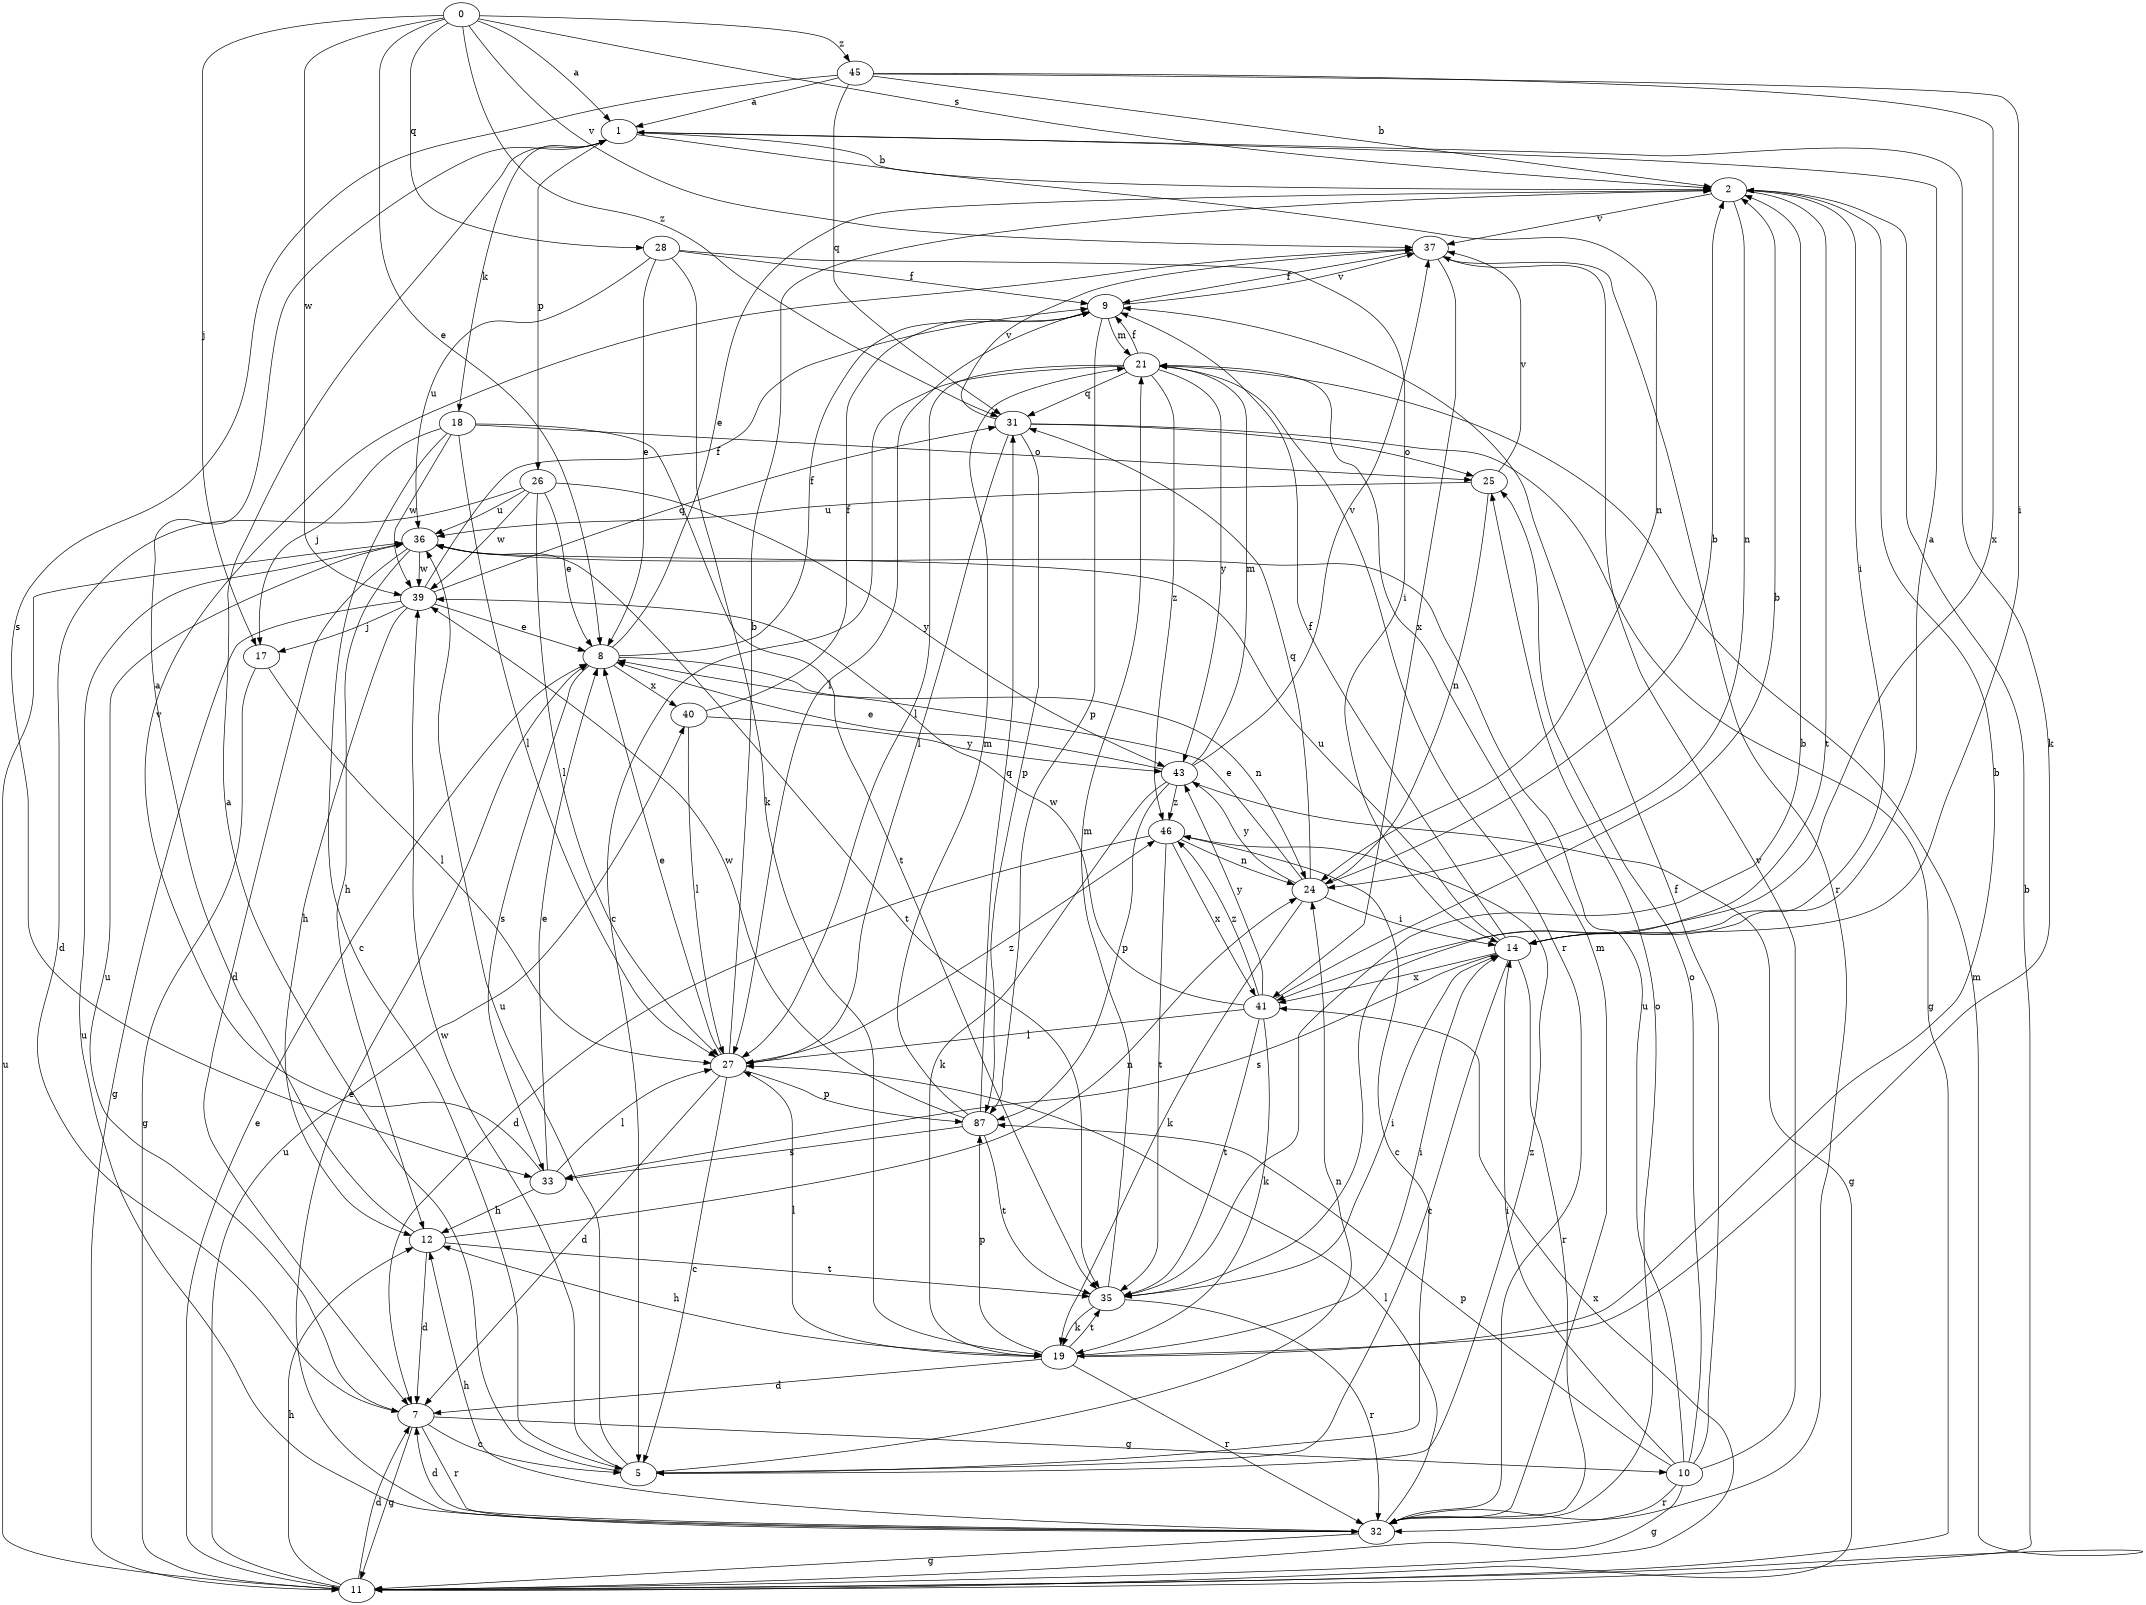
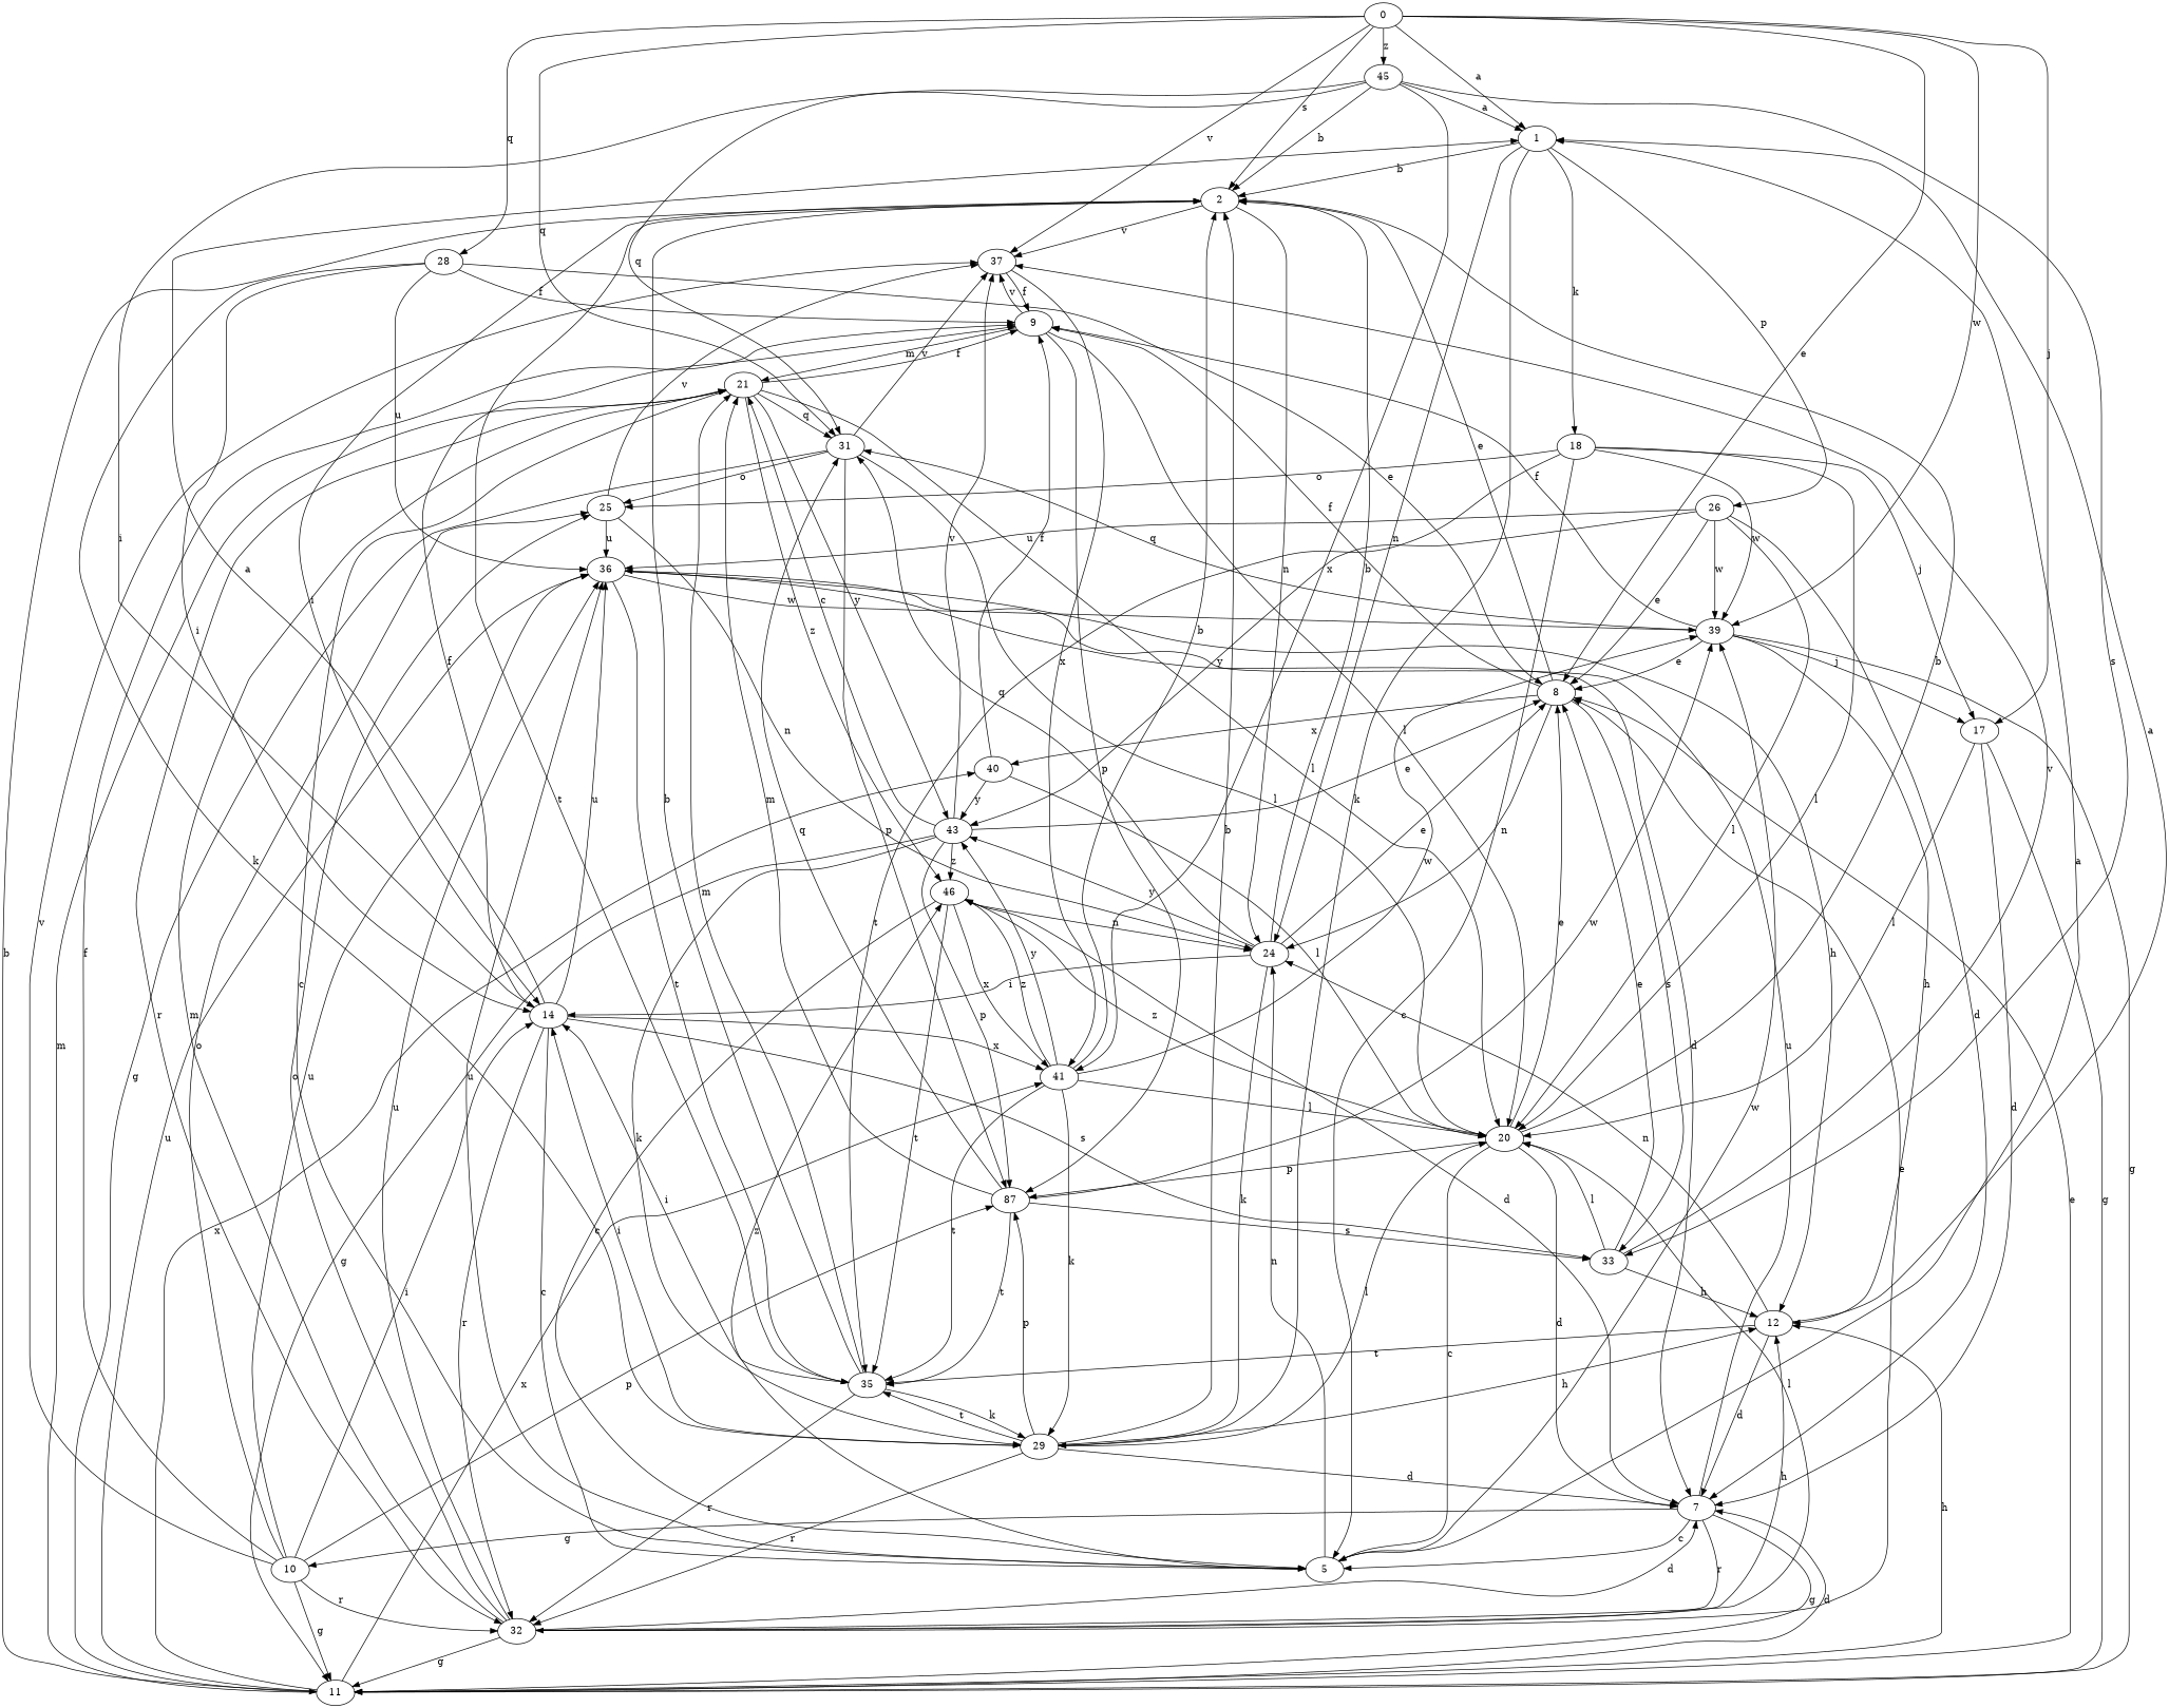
  strict digraph {
    0
    1
    2
    8
    17
    28
    n7 [label=31]
    37
    39
    45
    18
-   19
+   19 [label=29]
    24
    26
    14
    35
    9
    33
    40
    7
    11
-   20 [label=27]
+   20
    36
    n24 [label=87]
    25
    32
    41
    12
    5
    43
    21
    46
    10
    0 -> 1 [label=a]
    0 -> 2 [label=s]
    0 -> 8 [label=e]
    0 -> 17 [label=j]
    0 -> 28 [label=q]
-   0 -> n7 [label=z]
+   0 -> n7 [label=q]
    0 -> 37 [label=v]
    0 -> 39 [label=w]
    0 -> 45 [label=z]
    1 -> 2 [label=b]
    1 -> 18 [label=k]
    1 -> 19 [label=k]
    1 -> 24 [label=n]
    1 -> 26 [label=p]
    2 -> 37 [label=v]
    2 -> 24 [label=n]
    2 -> 14 [label=i]
    2 -> 35 [label=t]
    8 -> 2 [label=e]
    8 -> 24 [label=n]
    8 -> 9 [label=f]
    8 -> 33 [label=s]
    8 -> 40 [label=x]
+   17 -> 7 [label=d]
    17 -> 11 [label=g]
    17 -> 20 [label=l]
    28 -> 8 [label=e]
    28 -> 19 [label=k]
    28 -> 14 [label=i]
    28 -> 9 [label=f]
    28 -> 36 [label=u]
    n7 -> 37 [label=v]
    n7 -> 11 [label=g]
    n7 -> 20 [label=l]
    n7 -> n24 [label=p]
    n7 -> 25 [label=o]
    37 -> 9 [label=f]
-   37 -> 32 [label=r]
    37 -> 41 [label=x]
    39 -> 8 [label=e]
    39 -> 17 [label=j]
    39 -> n7 [label=q]
    39 -> 9 [label=f]
    39 -> 11 [label=g]
    39 -> 12 [label=h]
    45 -> 1 [label=a]
    45 -> 2 [label=b]
    45 -> n7 [label=q]
    45 -> 14 [label=i]
    45 -> 33 [label=s]
    45 -> 41 [label=x]
    18 -> 17 [label=j]
    18 -> 39 [label=w]
    18 -> 35 [label=t]
    18 -> 20 [label=l]
    18 -> 25 [label=o]
    18 -> 5 [label=c]
    19 -> 2 [label=b]
    19 -> 14 [label=i]
    19 -> 35 [label=t]
    19 -> 7 [label=d]
    19 -> 20 [label=l]
    19 -> n24 [label=p]
    19 -> 32 [label=r]
    19 -> 12 [label=h]
    24 -> 2 [label=b]
    24 -> 8 [label=e]
    24 -> n7 [label=q]
    24 -> 19 [label=k]
    24 -> 14 [label=i]
    24 -> 43 [label=y]
    26 -> 8 [label=e]
    26 -> 39 [label=w]
    26 -> 7 [label=d]
    26 -> 20 [label=l]
    26 -> 36 [label=u]
    26 -> 43 [label=y]
    14 -> 1 [label=a]
    14 -> 9 [label=f]
    14 -> 33 [label=s]
    14 -> 36 [label=u]
    14 -> 32 [label=r]
    14 -> 41 [label=x]
    14 -> 5 [label=c]
    35 -> 2 [label=b]
    35 -> 19 [label=k]
    35 -> 14 [label=i]
    35 -> 32 [label=r]
    35 -> 21 [label=m]
    9 -> 37 [label=v]
    9 -> 20 [label=l]
    9 -> n24 [label=p]
    9 -> 21 [label=m]
    33 -> 8 [label=e]
    33 -> 37 [label=v]
    33 -> 20 [label=l]
    33 -> 12 [label=h]
    40 -> 9 [label=f]
    40 -> 20 [label=l]
    40 -> 43 [label=y]
    7 -> 11 [label=g]
    7 -> 36 [label=u]
    7 -> 32 [label=r]
    7 -> 5 [label=c]
    7 -> 10 [label=g]
    11 -> 2 [label=b]
    11 -> 8 [label=e]
-   11 -> 40 [label=u]
+   11 -> 40 [label=x]
    11 -> 7 [label=d]
    11 -> 36 [label=u]
    11 -> 41 [label=x]
    11 -> 12 [label=h]
    11 -> 21 [label=m]
    20 -> 2 [label=b]
    20 -> 8 [label=e]
    20 -> 7 [label=d]
    20 -> n24 [label=p]
    20 -> 5 [label=c]
    20 -> 46 [label=z]
    36 -> 39 [label=w]
    36 -> 35 [label=t]
    36 -> 7 [label=d]
    36 -> 12 [label=h]
    n24 -> n7 [label=q]
    n24 -> 39 [label=w]
    n24 -> 35 [label=t]
    n24 -> 33 [label=s]
    n24 -> 21 [label=m]
    25 -> 37 [label=v]
    25 -> 24 [label=n]
    25 -> 36 [label=u]
    32 -> 8 [label=e]
    32 -> 7 [label=d]
    32 -> 11 [label=g]
    32 -> 20 [label=l]
    32 -> 36 [label=u]
    32 -> 25 [label=o]
    32 -> 12 [label=h]
    32 -> 21 [label=m]
    41 -> 2 [label=b]
    41 -> 39 [label=w]
    41 -> 19 [label=k]
    41 -> 35 [label=t]
    41 -> 20 [label=l]
    41 -> 43 [label=y]
    41 -> 46 [label=z]
    12 -> 1 [label=a]
    12 -> 24 [label=n]
    12 -> 35 [label=t]
    12 -> 7 [label=d]
    5 -> 1 [label=a]
    5 -> 39 [label=w]
    5 -> 24 [label=n]
    5 -> 36 [label=u]
    5 -> 46 [label=z]
    43 -> 8 [label=e]
    43 -> 37 [label=v]
    43 -> 19 [label=k]
    43 -> 11 [label=g]
    43 -> n24 [label=p]
-   43 -> 21 [label=m]
+   43 -> 21 [label=c]
    43 -> 46 [label=z]
    21 -> n7 [label=q]
    21 -> 9 [label=f]
    21 -> 20 [label=l]
    21 -> 32 [label=r]
    21 -> 5 [label=c]
    21 -> 43 [label=y]
    21 -> 46 [label=z]
    46 -> 24 [label=n]
    46 -> 35 [label=t]
    46 -> 7 [label=d]
    46 -> 41 [label=x]
    46 -> 5 [label=c]
    10 -> 37 [label=v]
    10 -> 14 [label=i]
    10 -> 9 [label=f]
    10 -> 11 [label=g]
    10 -> 36 [label=u]
    10 -> n24 [label=p]
    10 -> 25 [label=o]
    10 -> 32 [label=r]
  }
